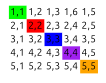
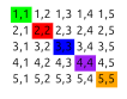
  digraph {
    fontname=Ubuntu
-   n1 [label=< <table border="0" cellborder="0" cellspacing="0" width="100%" height="100%"> <tr> <td bgcolor="green" width="1" height="1">1,1</td> <td bgcolor="white" width="1" height="1">1,2</td> <td bgcolor="white" width="1" height="1">1,3</td> <td bgcolor="white" width="1" height="1">1,6</td> <td bgcolor="white" width="1" height="1">1,5</td> </tr> <tr> <td bgcolor="white" width="1" height="1">2,1</td> <td bgcolor="red" width="1" height="1">2,2</td> <td bgcolor="white" width="1" height="1">2,3</td> <td bgcolor="white" width="1" height="1">2,4</td> <td bgcolor="white" width="1" height="1">2,5</td> </tr> <tr> <td bgcolor="white" width="1" height="1">3,1</td> <td bgcolor="white" width="1" height="1">3,2</td> <td bgcolor="blue" width="1" height="1">3,3</td> <td bgcolor="white" width="1" height="1">3,4</td> <td bgcolor="white" width="1" height="1">3,5</td> </tr> <tr> <td bgcolor="white" width="1" height="1">4,1</td> <td bgcolor="white" width="1" height="1">4,2</td> <td bgcolor="white" width="1" height="1">4,3</td> <td bgcolor="purple" width="1" height="1">4,4</td> <td bgcolor="white" width="1" height="1">4,5</td> </tr> <tr> <td bgcolor="white" width="1" height="1">5,1</td> <td bgcolor="white" width="1" height="1">5,2</td> <td bgcolor="white" width="1" height="1">5,3</td> <td bgcolor="white" width="1" height="1">5,4</td> <td bgcolor="orange" width="1" height="1">5,5</td> </tr> </table>> shape=plaintext fontname=Ubuntu]
+   n1 [label=< <table border="0" cellborder="0" cellspacing="0" width="100%" height="100%"> <tr> <td bgcolor="green" width="1" height="1">1,1</td> <td bgcolor="white" width="1" height="1">1,2</td> <td bgcolor="white" width="1" height="1">1,3</td> <td bgcolor="white" width="1" height="1">1,4</td> <td bgcolor="white" width="1" height="1">1,5</td> </tr> <tr> <td bgcolor="white" width="1" height="1">2,1</td> <td bgcolor="red" width="1" height="1">2,2</td> <td bgcolor="white" width="1" height="1">2,3</td> <td bgcolor="white" width="1" height="1">2,4</td> <td bgcolor="white" width="1" height="1">2,5</td> </tr> <tr> <td bgcolor="white" width="1" height="1">3,1</td> <td bgcolor="white" width="1" height="1">3,2</td> <td bgcolor="blue" width="1" height="1">3,3</td> <td bgcolor="white" width="1" height="1">3,4</td> <td bgcolor="white" width="1" height="1">3,5</td> </tr> <tr> <td bgcolor="white" width="1" height="1">4,1</td> <td bgcolor="white" width="1" height="1">4,2</td> <td bgcolor="white" width="1" height="1">4,3</td> <td bgcolor="purple" width="1" height="1">4,4</td> <td bgcolor="white" width="1" height="1">4,5</td> </tr> <tr> <td bgcolor="white" width="1" height="1">5,1</td> <td bgcolor="white" width="1" height="1">5,2</td> <td bgcolor="white" width="1" height="1">5,3</td> <td bgcolor="white" width="1" height="1">5,4</td> <td bgcolor="orange" width="1" height="1">5,5</td> </tr> </table>> shape=plaintext fontname=Ubuntu]
  }
